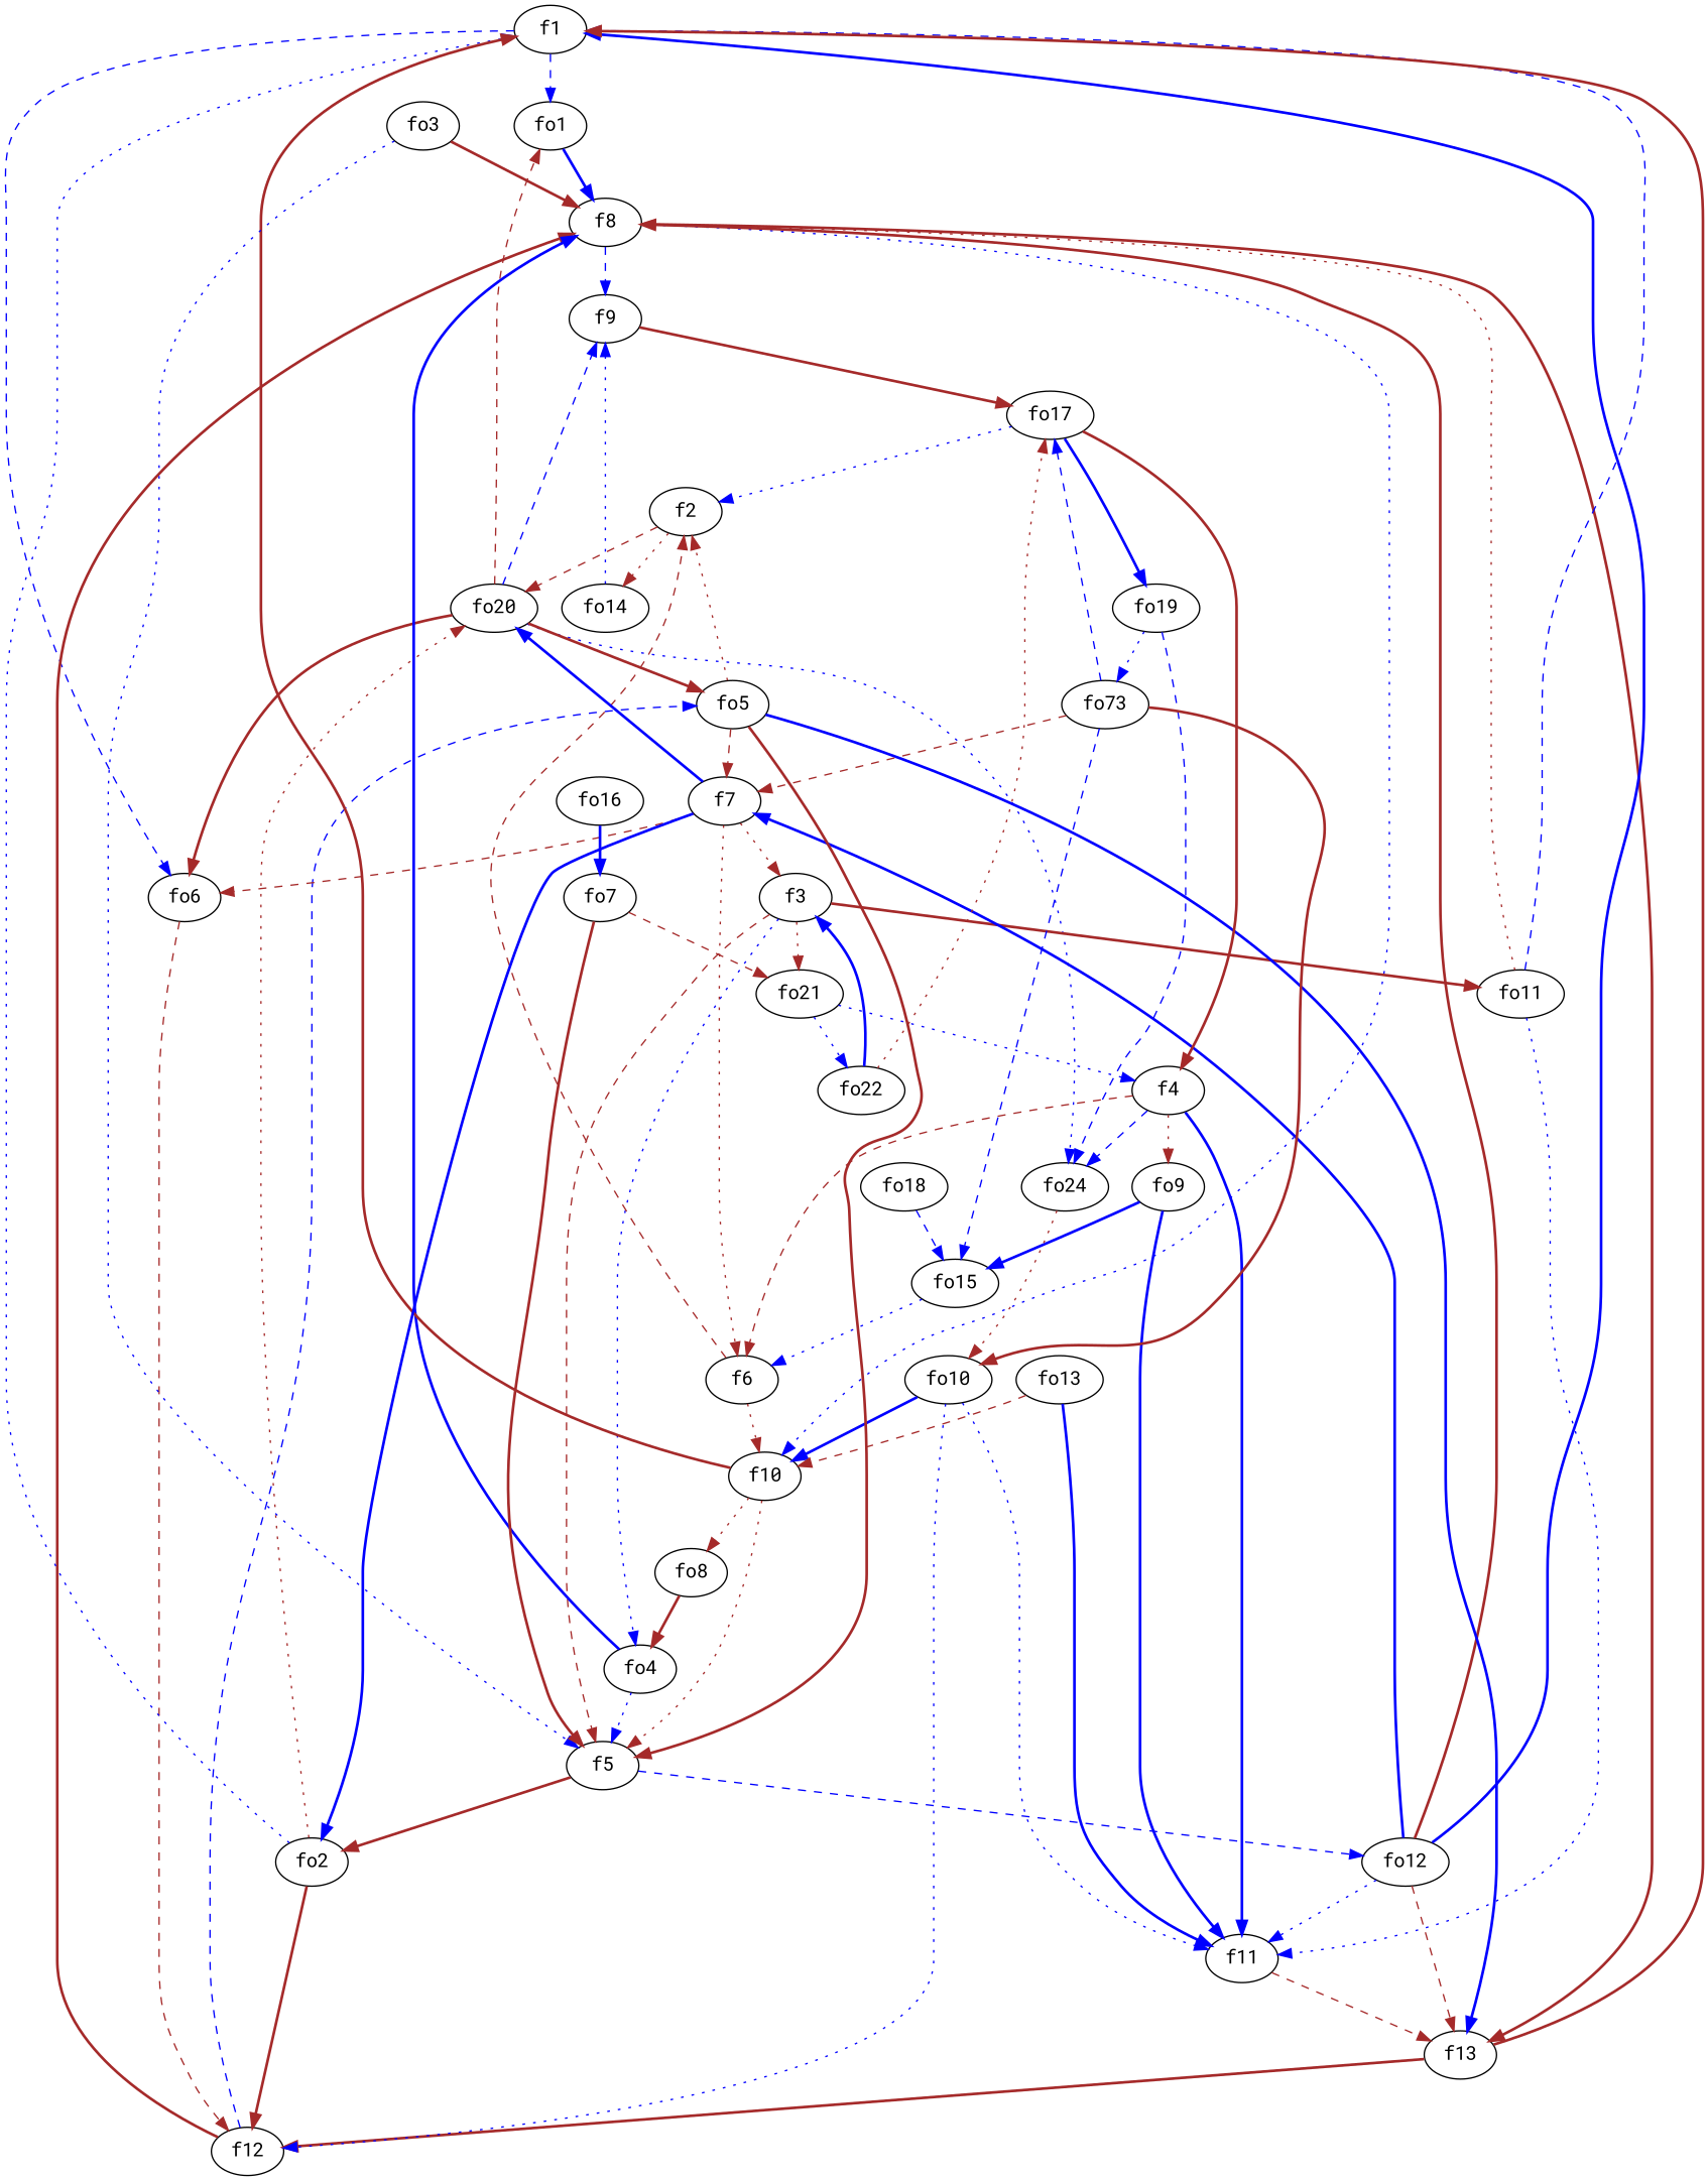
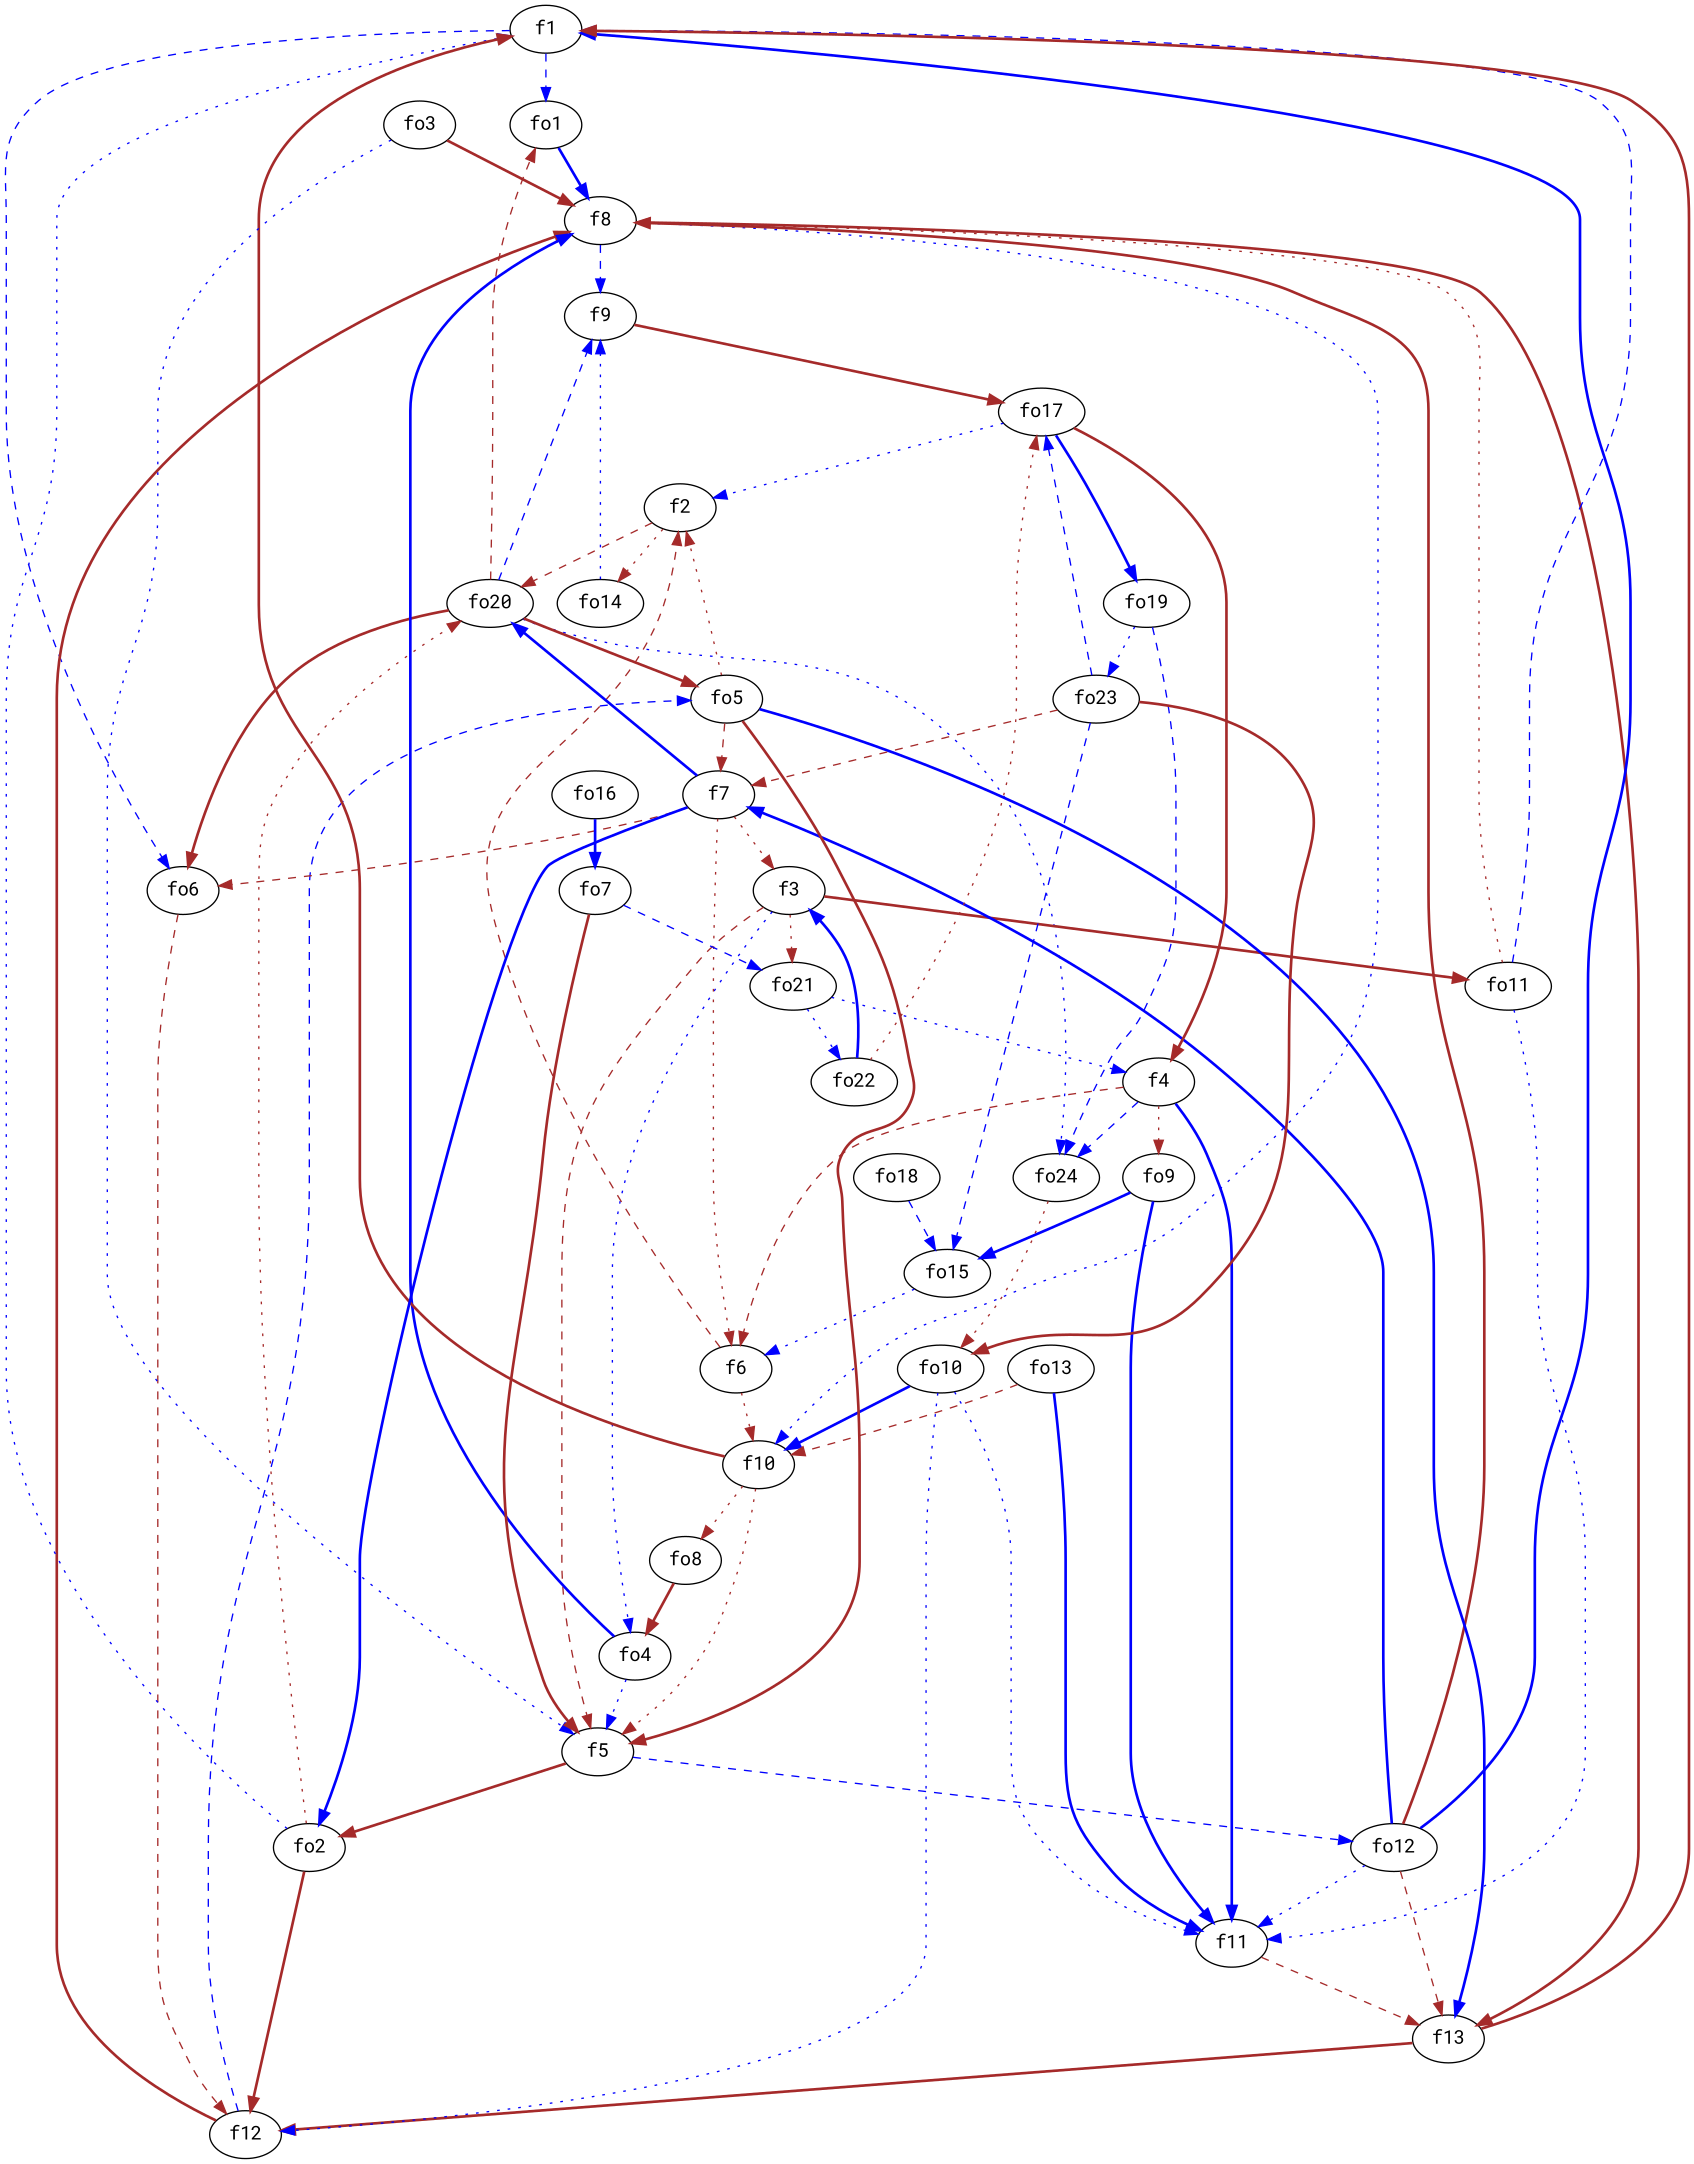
  strict digraph {
    fontname="Roboto Mono"
    node [fontname="Roboto Mono"]
    edge [color=blue fontname="Roboto Mono" style=bold weight=2]
    f1
    fo1
    fo6
    f8
    f12
    f2
    fo14
    fo20
    f9
    f3
    f5
    fo4
    fo11
    fo21
    fo2
    fo12
    f11
    f4
    fo22
    f6
    fo9
    fo24
    f10
    f13
    fo15
    fo10
    f7
    fo8
    fo5
    fo17
    fo19
    fo3
    fo7
    fo13
    fo16
-   fo23 [label=fo73]
+   fo23
    fo18
    f1 -> fo1 [style=dashed]
    f1 -> fo6 [style=dashed]
    fo1 -> f8
    fo6 -> f12 [color=brown style=dashed]
    f8 -> f9 [style=dashed]
    f8 -> f10 [style=dotted]
    f8 -> f13 [color=brown]
    f12 -> f8 [color=brown]
    f12 -> fo5 [style=dashed]
    f2 -> fo14 [color=brown style=dotted]
    f2 -> fo20 [color=brown style=dashed]
    fo14 -> f9 [style=dotted]
    fo20 -> fo1 [color=brown style=dashed]
    fo20 -> fo6 [color=brown]
    fo20 -> f9 [style=dashed]
    fo20 -> fo24 [style=dotted]
    fo20 -> fo5 [color=brown]
    f9 -> fo17 [color=brown]
    f3 -> f5 [color=brown style=dashed]
    f3 -> fo4 [style=dotted]
    f3 -> fo11 [color=brown]
    f3 -> fo21 [color=brown style=dotted]
    f5 -> fo2 [color=brown]
    f5 -> fo12 [style=dashed]
    fo4 -> f8
    fo4 -> f5 [style=dotted]
    fo11 -> f1 [style=dashed]
    fo11 -> f8 [color=brown style=dotted]
    fo11 -> f11 [style=dotted]
    fo21 -> f4 [style=dotted]
    fo21 -> fo22 [style=dotted]
    fo2 -> f1 [style=dotted]
    fo2 -> f12 [color=brown]
    fo2 -> fo20 [color=brown style=dotted]
    fo12 -> f1
    fo12 -> f8 [color=brown]
    fo12 -> f11 [style=dotted]
    fo12 -> f13 [color=brown style=dashed]
    fo12 -> f7
    f11 -> f13 [color=brown style=dashed]
    f4 -> f11
    f4 -> f6 [color=brown style=dashed]
    f4 -> fo9 [color=brown style=dotted]
    f4 -> fo24 [style=dashed]
    fo22 -> f3
    fo22 -> fo17 [color=brown style=dotted]
    f6 -> f2 [color=brown style=dashed]
    f6 -> f10 [color=brown style=dotted]
    fo9 -> f11
    fo9 -> fo15
    fo24 -> fo10 [color=brown style=dotted]
    f10 -> f1 [color=brown]
    f10 -> f5 [color=brown style=dotted]
    f10 -> fo8 [color=brown style=dotted]
    f13 -> f1 [color=brown]
    f13 -> f12 [color=brown]
    fo15 -> f6 [style=dotted]
    fo10 -> f12 [style=dotted]
    fo10 -> f11 [style=dotted]
    fo10 -> f10
    f7 -> fo6 [color=brown style=dashed]
    f7 -> fo20
    f7 -> f3 [color=brown style=dotted]
    f7 -> fo2
    f7 -> f6 [color=brown style=dotted]
    fo8 -> fo4 [color=brown]
    fo5 -> f2 [color=brown style=dotted]
    fo5 -> f5 [color=brown]
    fo5 -> f13
    fo5 -> f7 [color=brown style=dashed]
    fo17 -> f2 [style=dotted]
    fo17 -> f4 [color=brown]
    fo17 -> fo19
    fo19 -> fo24 [style=dashed]
    fo19 -> fo23 [style=dotted]
    fo3 -> f8 [color=brown]
    fo3 -> f5 [style=dotted]
    fo7 -> f5 [color=brown]
-   fo7 -> fo21 [color=brown style=dashed]
+   fo7 -> fo21 [style=dashed]
    fo13 -> f11
    fo13 -> f10 [color=brown style=dashed]
    fo16 -> fo7
    fo23 -> fo15 [style=dashed]
    fo23 -> fo10 [color=brown]
    fo23 -> f7 [color=brown style=dashed]
    fo23 -> fo17 [style=dashed]
    fo18 -> fo15 [style=dashed]
  }
